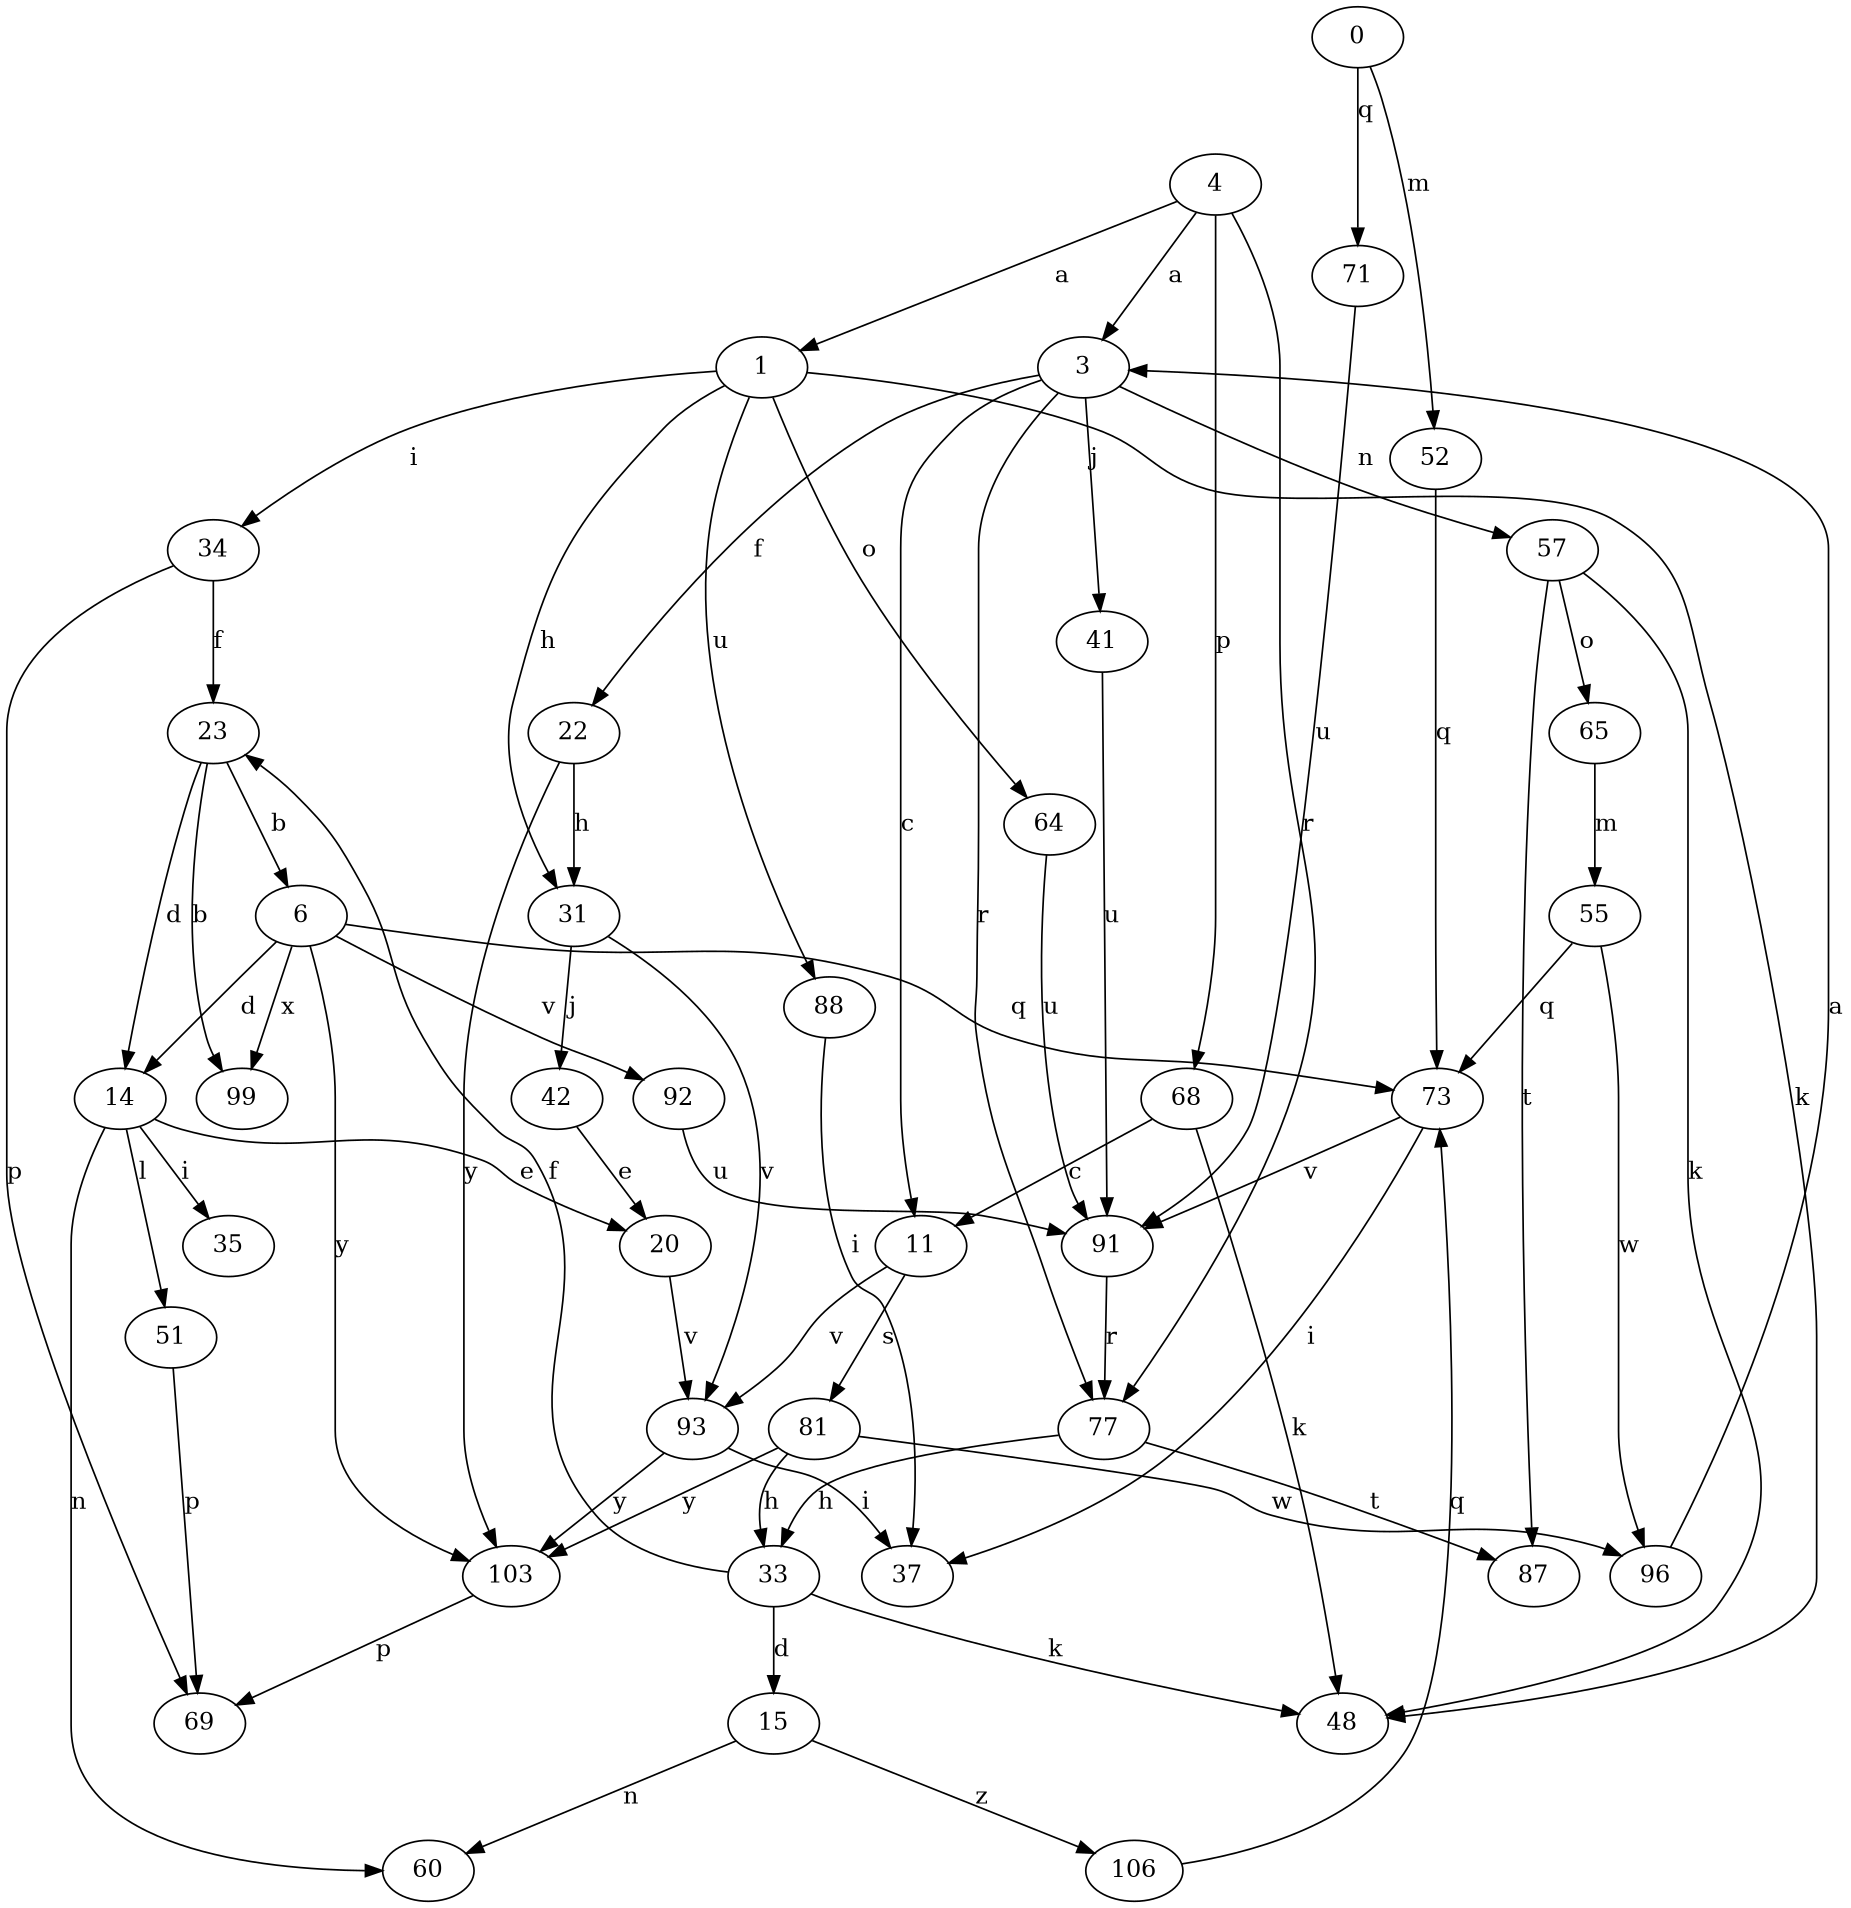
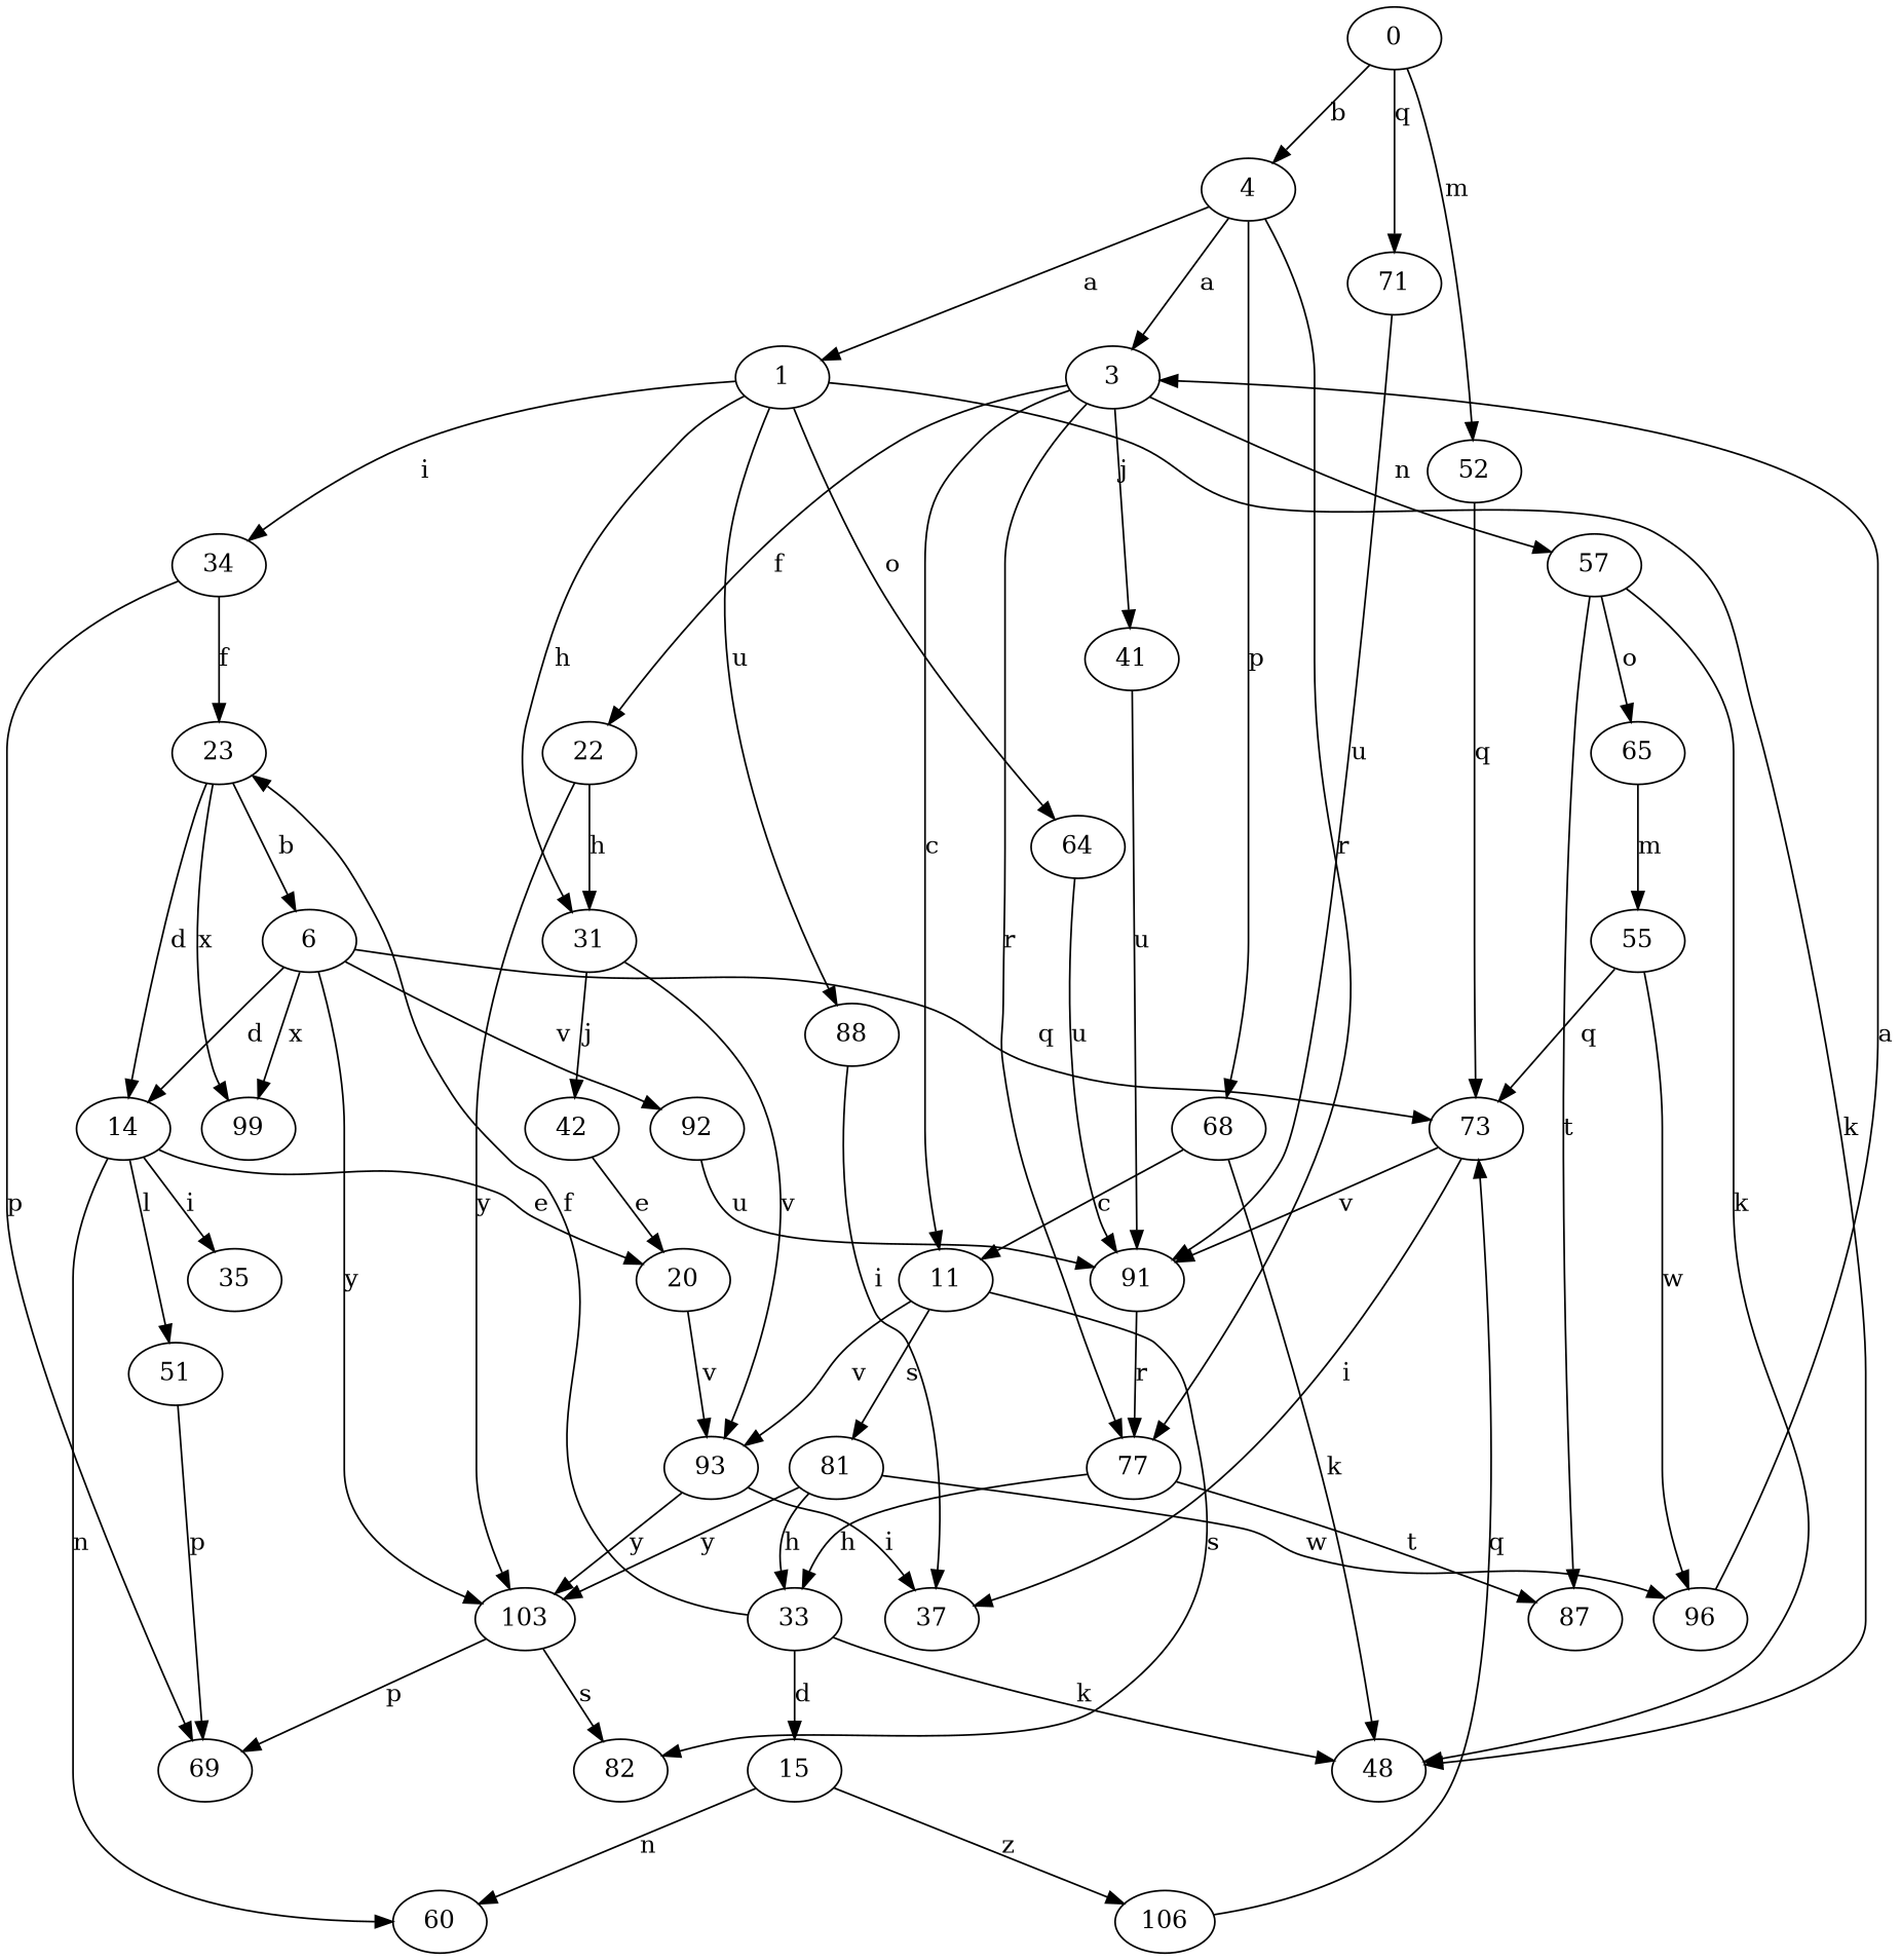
  strict digraph {
    0
    4
    52
    71
    1
    3
    77
    68
    73
    91
    31
    34
    48
    64
    88
    93
    42
    23
    69
    37
    11
    22
    41
    57
    81
+   82
    103
    87
    65
    n30 [label=33]
    6
    14
    92
    99
    20
    35
    51
    60
    96
    15
    106
    55
+   0 -> 4 [label=b]
    0 -> 52 [label=m]
    0 -> 71 [label=q]
    4 -> 1 [label=a]
    4 -> 3 [label=a]
    4 -> 77 [label=r]
    4 -> 68 [label=p]
    52 -> 73 [label=q]
    71 -> 91 [label=u]
    1 -> 31 [label=h]
    1 -> 34 [label=i]
    1 -> 48 [label=k]
    1 -> 64 [label=o]
    1 -> 88 [label=u]
    3 -> 77 [label=r]
    3 -> 11 [label=c]
    3 -> 22 [label=f]
    3 -> 41 [label=j]
    3 -> 57 [label=n]
    77 -> 87 [label=t]
    77 -> n30 [label=h]
    68 -> 48 [label=k]
    68 -> 11 [label=c]
    73 -> 91 [label=v]
    73 -> 37 [label=i]
    91 -> 77 [label=r]
    31 -> 93 [label=v]
    31 -> 42 [label=j]
    34 -> 23 [label=f]
    34 -> 69 [label=p]
    64 -> 91 [label=u]
    88 -> 37 [label=i]
    93 -> 37 [label=i]
    93 -> 103 [label=y]
    42 -> 20 [label=e]
    23 -> 6 [label=b]
    23 -> 14 [label=d]
-   23 -> 99 [label=b]
+   23 -> 99 [label=x]
    11 -> 93 [label=v]
    11 -> 81 [label=s]
+   11 -> 82 [label=s]
    22 -> 31 [label=h]
    22 -> 103 [label=y]
    41 -> 91 [label=u]
    57 -> 48 [label=k]
    57 -> 87 [label=t]
    57 -> 65 [label=o]
    81 -> 103 [label=y]
    81 -> n30 [label=h]
    81 -> 96 [label=w]
    103 -> 69 [label=p]
+   103 -> 82 [label=s]
    65 -> 55 [label=m]
    n30 -> 48 [label=k]
    n30 -> 23 [label=f]
    n30 -> 15 [label=d]
    6 -> 73 [label=q]
    6 -> 103 [label=y]
    6 -> 14 [label=d]
    6 -> 92 [label=v]
    6 -> 99 [label=x]
    14 -> 20 [label=e]
    14 -> 35 [label=i]
    14 -> 51 [label=l]
    14 -> 60 [label=n]
    92 -> 91 [label=u]
    20 -> 93 [label=v]
    51 -> 69 [label=p]
    96 -> 3 [label=a]
    15 -> 60 [label=n]
    15 -> 106 [label=z]
    106 -> 73 [label=q]
    55 -> 73 [label=q]
    55 -> 96 [label=w]
  }
